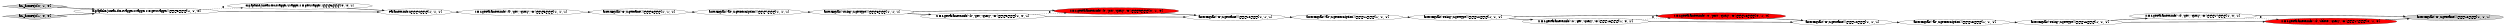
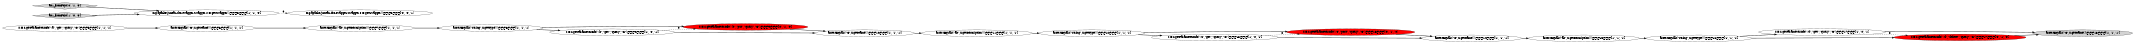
  digraph {
    rankdir=LR
    node [fillcolor=white shape=ellipse style=filled]
    edge [style=bold]
    n1 [label="assertEquals(\"ab\",x.getDescription())@@@11@@@['1', '1', '1']"]
    n2 [label="assertEquals(\"string\",x.getType())@@@12@@@['1', '1', '1']"]
    n3 [fillcolor=red label="x = s.getParameterInfo(\"/c\",\"post\",\"query\",\"Q\")@@@13@@@['0', '1', '0']"]
    n4 [label="x = s.getParameterInfo(\"/c\",\"get\",\"query\",\"Q\")@@@13@@@['1', '0', '1']"]
    n5 [label="org.apache.juneau.dto.swagger.Swagger s = getSwagger()@@@3@@@['0', '0', '1']"]
-   n6 [label="ParameterInfo x@@@4@@@['1', '1', '1']"]
    n7 [label="x = s.getParameterInfo(\"/a\",\"get\",\"query\",\"Q\")@@@5@@@['1', '1', '1']"]
    n8 [label="assertEquals(\"Q\",x.getName())@@@14@@@['1', '1', '1']"]
    n9 [label="x = s.getParameterInfo(\"/d\",\"get\",\"query\",\"Q\")@@@17@@@['1', '0', '1']"]
    n10 [fillcolor=lightgray label="assertEquals(\"Q\",x.getName())@@@18@@@['1', '1', '1']"]
    n11 [fillcolor=red label="x = s.getParameterInfo(\"/d\",\"delete\",\"query\",\"Q\")@@@17@@@['0', '1', '0']"]
    n12 [fillcolor=red label="x = s.getParameterInfo(\"/b\",\"put\",\"query\",\"Q\")@@@9@@@['0', '1', '0']"]
    n13 [label="assertEquals(\"Q\",x.getName())@@@10@@@['1', '1', '1']"]
    n14 [label="assertEquals(\"ab\",x.getDescription())@@@15@@@['1', '1', '1']"]
    n15 [label="assertEquals(\"Q\",x.getName())@@@6@@@['1', '1', '1']"]
    n16 [label="assertEquals(\"ab\",x.getDescription())@@@7@@@['1', '1', '1']"]
    n17 [label="assertEquals(\"string\",x.getType())@@@8@@@['1', '1', '1']"]
    n18 [fillcolor=lightgray label="a01_fromPojo['0', '1', '0']" shape=diamond]
    n19 [label="org.apache.juneau.dto.swagger.Swagger s = getSwagger()@@@3@@@['1', '1', '0']"]
    n20 [label="assertEquals(\"string\",x.getType())@@@16@@@['1', '1', '1']"]
    n21 [fillcolor=lightgray label="a01_fromPojo['1', '0', '0']" shape=diamond]
    n22 [label="x = s.getParameterInfo(\"/b\",\"get\",\"query\",\"Q\")@@@9@@@['1', '0', '1']"]
    n1 -> n2
    n2 -> n3
    n2 -> n4
    n3 -> n8
    n4 -> n3 [label=0 style=dashed]
    n4 -> n8
-   n5 -> n6
-   n6 -> n7
    n7 -> n15
    n8 -> n14
    n9 -> n10
    n9 -> n11 [label=0 style=dashed]
    n11 -> n10
    n12 -> n13
    n13 -> n1
    n14 -> n20
    n15 -> n16
    n16 -> n17
    n17 -> n12
    n17 -> n22
    n18 -> n19
    n19 -> n5 [label=0 style=dashed]
-   n19 -> n6
    n20 -> n9
    n20 -> n11
    n21 -> n19
    n22 -> n12 [label=0 style=dashed]
    n22 -> n13
  }
